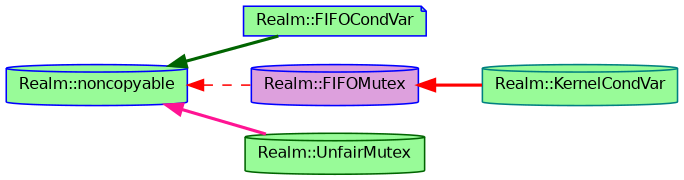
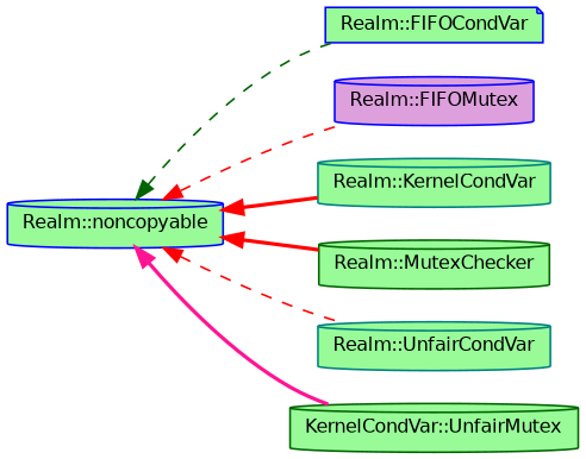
  digraph {
    fontname="DejaVu Sans"
    rankdir=LR
    node [color=blue fillcolor=palegreen fontname="DejaVu Sans" fontsize=10 shape=cylinder style=filled]
    edge [color=red dir=back fontname="DejaVu Sans" fontsize=10 labelfontname=Helvetica labelfontsize=10 style=bold]
    n1 [height=0.2 label="Realm::noncopyable" width=0.4]
    n2 [height=0.2 label="Realm::FIFOCondVar" shape=note width=0.4]
    n3 [fillcolor=plum height=0.2 label="Realm::FIFOMutex" width=0.4]
    n4 [color=teal height=0.2 label="Realm::KernelCondVar" width=0.4]
-   n7 [color=darkgreen height=0.2 label="Realm::UnfairMutex" width=0.4]
-   n1 -> n2 [color=darkgreen]
+   n5 [color=darkgreen height=0.2 label="Realm::MutexChecker" width=0.4]
+   n6 [color=teal height=0.2 label="Realm::UnfairCondVar" width=0.4]
+   n7 [color=darkgreen height=0.2 label="KernelCondVar::UnfairMutex" width=0.4]
+   n1 -> n2 [color=darkgreen style=dashed]
    n1 -> n3 [style=dashed]
-   n3 -> n4
+   n1 -> n4
+   n1 -> n5
+   n1 -> n6 [style=dashed]
    n1 -> n7 [color=deeppink]
  }
